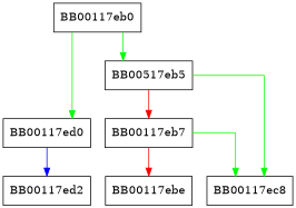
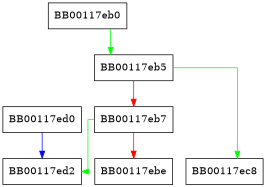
  digraph {
    splines=ortho
    node [shape=box]
    edge [color=green]
    BB00117eb0
    BB00117ed0
-   BB00117eb5 [label=BB00517eb5]
+   BB00117eb5
    BB00117ed2
    BB00117ec8
    BB00117eb7
    BB00117ebe
-   BB00117eb0 -> BB00117ed0
    BB00117eb0 -> BB00117eb5
    BB00117ed0 -> BB00117ed2 [color=blue]
    BB00117eb5 -> BB00117ec8
    BB00117eb5 -> BB00117eb7 [color=red]
-   BB00117eb7 -> BB00117ec8
+   BB00117eb7 -> BB00117ed2
    BB00117eb7 -> BB00117ebe [color=red]
  }
